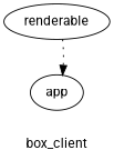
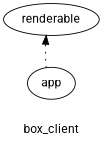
  digraph {
    label=box_client
    rankdir=BT
    fontname=Roboto
    node [fontname=Roboto]
    n1 [label=app]
    n2 [label=renderable]
-   n2 -> n1 [style=dotted fontname=Roboto]
+   n1 -> n2 [style=dotted fontname=Roboto]
  }
